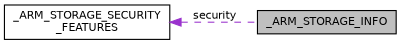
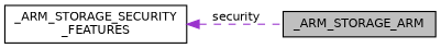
  digraph {
    rankdir=LR
    node [color=black fontname=Helvetica fontsize=10 shape=record style=filled]
-   n1 [fillcolor=grey75 fontcolor=black height=0.2 label=_ARM_STORAGE_INFO width=0.4]
+   n1 [fillcolor=grey75 fontcolor=black height=0.2 label=_ARM_STORAGE_ARM width=0.4]
    n2 [fillcolor=white height=0.2 label="_ARM_STORAGE_SECURITY\l_FEATURES" width=0.4]
    n2 -> n1 [color=darkorchid3 dir=back fontname=Helvetica fontsize=10 label=" security" labelfontname=Helvetica labelfontsize=10 style=dashed]
  }
